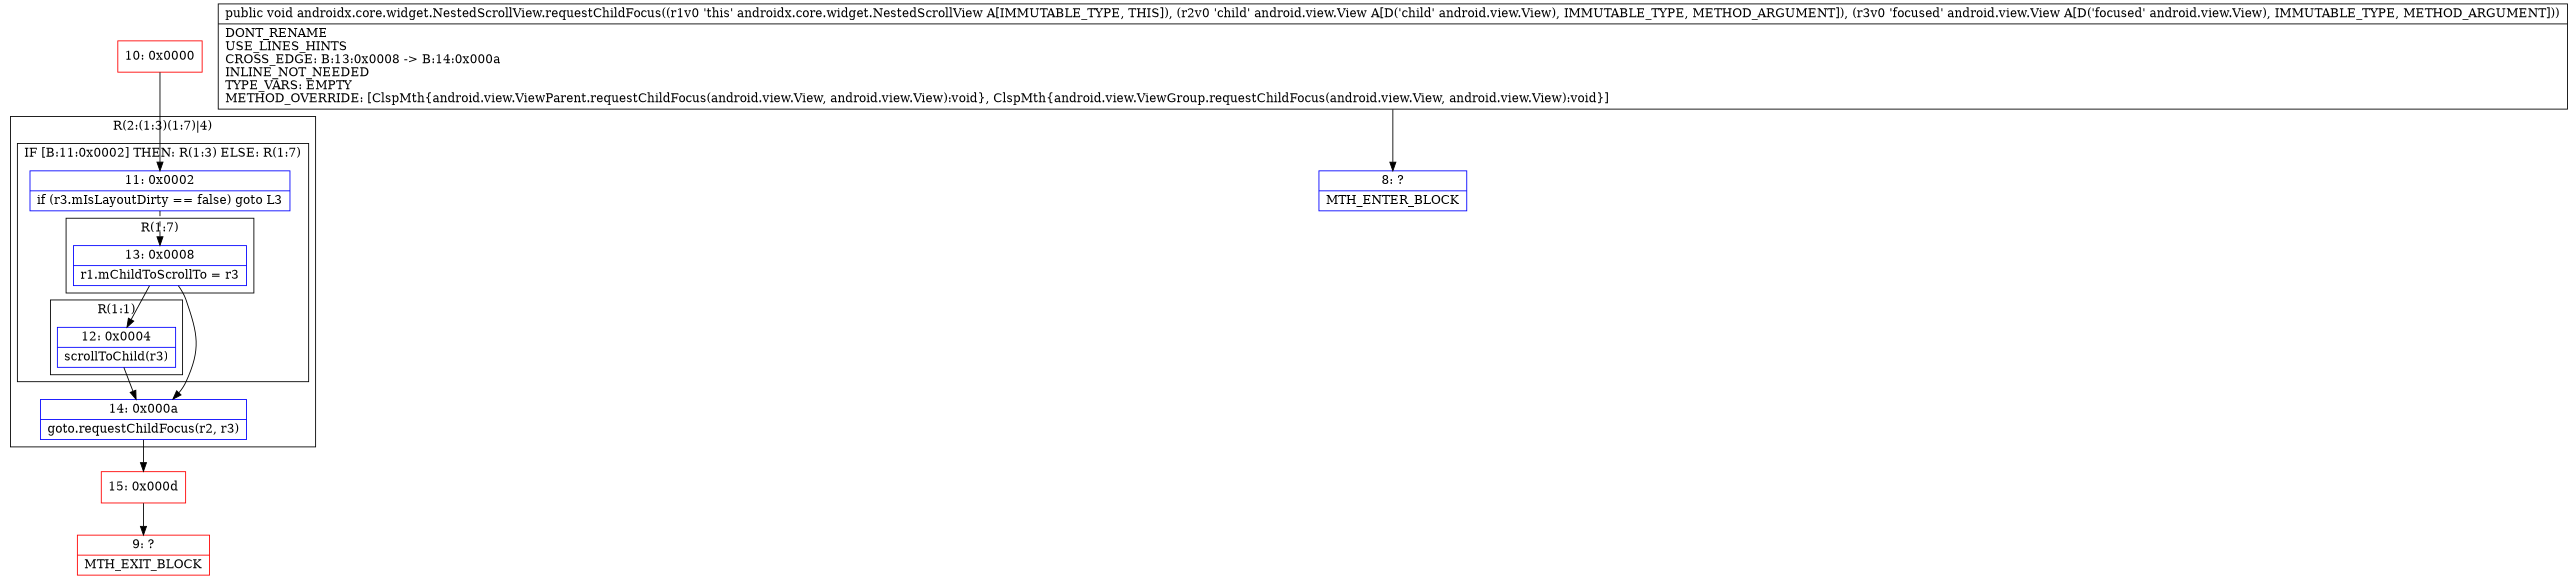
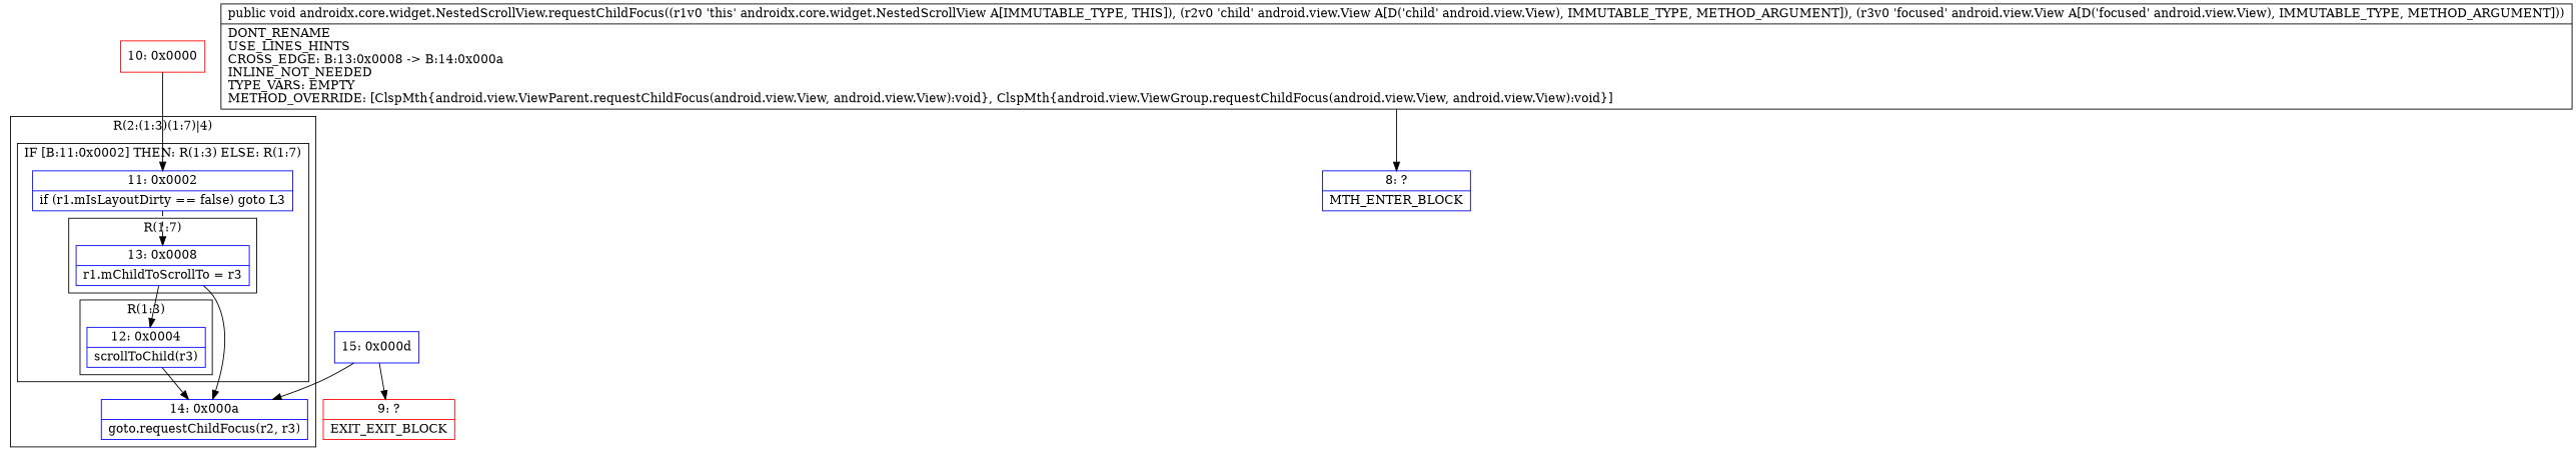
  digraph {
    node [color=blue shape=record]
    n1 [label="{12\:\ 0x0004|scrollToChild(r3)\l}"]
    n2 [label="{13\:\ 0x0008|r1.mChildToScrollTo = r3\l}"]
-   n3 [label="{11\:\ 0x0002|if (r3.mIsLayoutDirty == false) goto L3\l}"]
+   n3 [label="{11\:\ 0x0002|if (r1.mIsLayoutDirty == false) goto L3\l}"]
    n4 [label="{14\:\ 0x000a|goto.requestChildFocus(r2, r3)\l}"]
-   n5 [color=red label="{15\:\ 0x000d}"]
-   n6 [color=red label="{9\:\ ?|MTH_EXIT_BLOCK\l}"]
+   n5 [label="{15\:\ 0x000d}"]
+   n6 [color=red label="{9\:\ ?|EXIT_EXIT_BLOCK\l}"]
    n7 [label="{8\:\ ?|MTH_ENTER_BLOCK\l}"]
    n8 [color=red label="{10\:\ 0x0000}"]
    n9 [label="{public void androidx.core.widget.NestedScrollView.requestChildFocus((r1v0 'this' androidx.core.widget.NestedScrollView A[IMMUTABLE_TYPE, THIS]), (r2v0 'child' android.view.View A[D('child' android.view.View), IMMUTABLE_TYPE, METHOD_ARGUMENT]), (r3v0 'focused' android.view.View A[D('focused' android.view.View), IMMUTABLE_TYPE, METHOD_ARGUMENT]))  | DONT_RENAME\lUSE_LINES_HINTS\lCROSS_EDGE: B:13:0x0008 \-\> B:14:0x000a\lINLINE_NOT_NEEDED\lTYPE_VARS: EMPTY\lMETHOD_OVERRIDE: [ClspMth\{android.view.ViewParent.requestChildFocus(android.view.View, android.view.View):void\}, ClspMth\{android.view.ViewGroup.requestChildFocus(android.view.View, android.view.View):void\}]\l}" color=""]
    subgraph cluster_1 {
      label="R(2:(1:3)(1:7)|4)"
      n4
      subgraph cluster_2 {
        label="IF [B:11:0x0002] THEN: R(1:3) ELSE: R(1:7)"
        n3
        subgraph cluster_3 {
-         label="R(1:1)"
+         label="R(1:3)"
          n1
        }
        subgraph cluster_4 {
          label="R(1:7)"
          n2
        }
      }
    }
    n1 -> n4
    n2 -> n1
    n2 -> n4
    n3 -> n2 [style=dashed]
-   n4 -> n5
+   n5 -> n4
    n5 -> n6
    n8 -> n3
    n9 -> n7
  }
